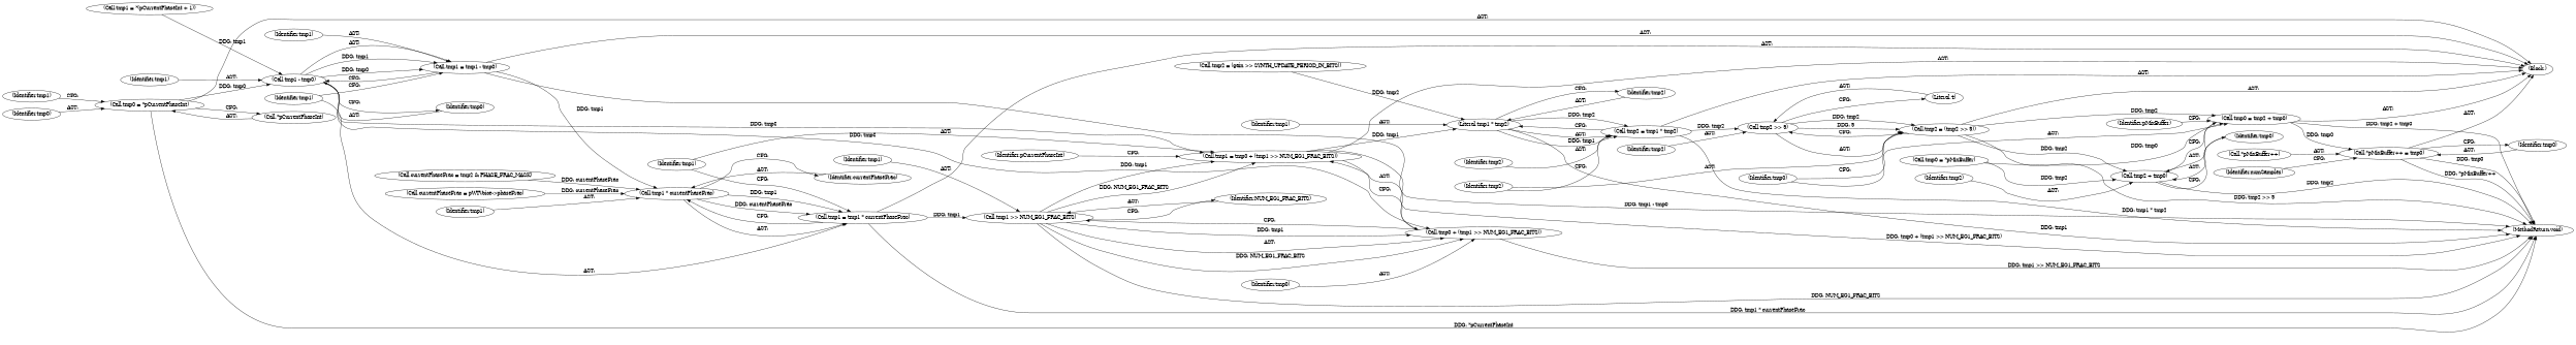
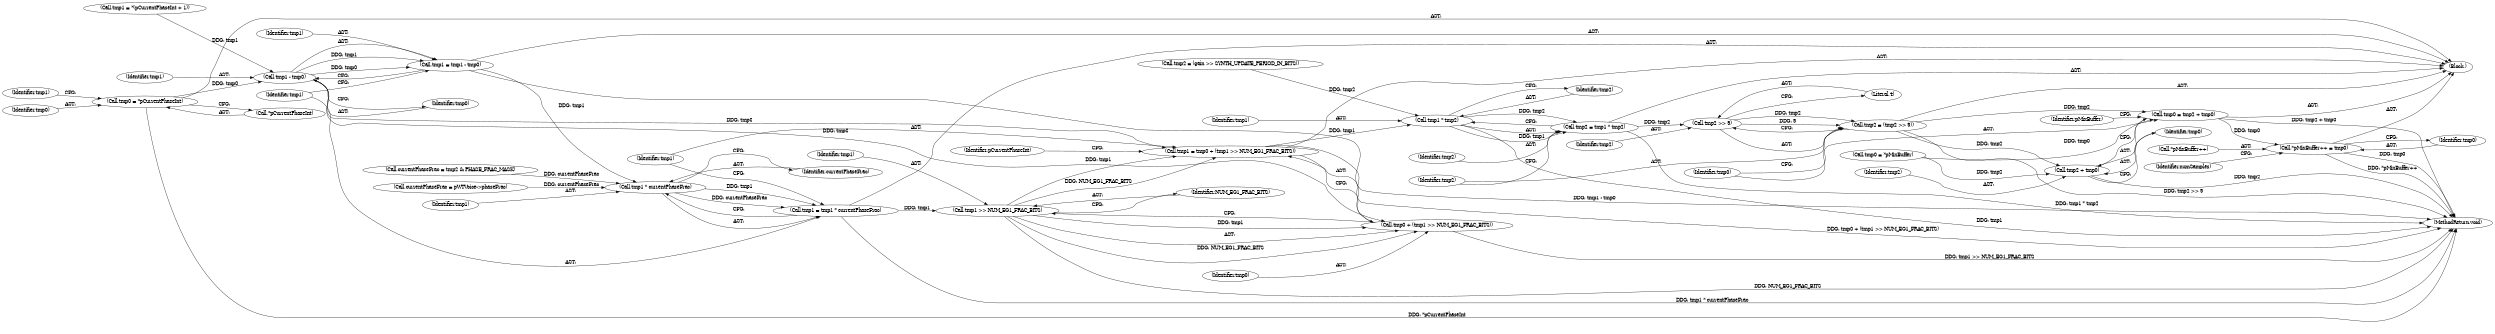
  digraph {
    rankdir=LR
    n1 [label="(Call,tmp0 = *pCurrentPhaseInt)"]
    n2 [label="(Call,tmp1 - tmp0)"]
    n3 [label="(Block,)"]
    n4 [label="(MethodReturn,void)"]
    n5 [label="(Call,*pCurrentPhaseInt)"]
    n6 [label="(Call,tmp1 = tmp1 - tmp0)"]
    n7 [label="(Call,tmp1 = tmp0 + (tmp1 >> NUM_EG1_FRAC_BITS))"]
    n8 [label="(Call,tmp0 + (tmp1 >> NUM_EG1_FRAC_BITS))"]
    n9 [label="(Identifier,tmp0)"]
    n10 [label="(Call,tmp1 * currentPhaseFrac)"]
-   n11 [label="(Literal,tmp1 * tmp2)"]
+   n11 [label="(Call,tmp1 * tmp2)"]
    n12 [label="(Call,tmp1 >> NUM_EG1_FRAC_BITS)"]
    n13 [label="(Call,tmp1 = tmp1 * currentPhaseFrac)"]
    n14 [label="(Identifier,currentPhaseFrac)"]
    n15 [label="(Identifier,NUM_EG1_FRAC_BITS)"]
    n16 [label="(Call,tmp2 = tmp1 * tmp2)"]
    n17 [label="(Identifier,tmp2)"]
    n18 [label="(Call,tmp2 >> 9)"]
    n19 [label="(Call,tmp2 = (tmp2 >> 9))"]
    n20 [label="(Literal,4)"]
    n21 [label="(Call,tmp0 = tmp2 + tmp0)"]
    n22 [label="(Call,tmp2 + tmp0)"]
    n23 [label="(Call,*pMixBuffer++ = tmp0)"]
    n24 [label="(Identifier,tmp0)"]
    n25 [label="(Identifier,tmp0)"]
    n26 [label="(Identifier,tmp1)"]
    n27 [label="(Identifier,tmp1)"]
    n28 [label="(Identifier,pCurrentPhaseInt)"]
    n29 [label="(Identifier,tmp1)"]
    n30 [label="(Call,tmp1 = *(pCurrentPhaseInt + 1))"]
    n31 [label="(Identifier,tmp2)"]
    n32 [label="(Call,tmp2 = (gain >> SYNTH_UPDATE_PERIOD_IN_BITS))"]
    n33 [label="(Call,tmp0 = *pMixBuffer)"]
    n34 [label="(Identifier,tmp2)"]
    n35 [label="(Identifier,tmp1)"]
    n36 [label="(Identifier,tmp0)"]
    n37 [label="(Identifier,tmp1)"]
    n38 [label="(Identifier,numSamples)"]
    n39 [label="(Identifier,tmp1)"]
    n40 [label="(Identifier,tmp2)"]
    n41 [label="(Identifier,tmp0)"]
    n42 [label="(Call,*pMixBuffer++)"]
    n43 [label="(Call,currentPhaseFrac = tmp2 & PHASE_FRAC_MASK)"]
    n44 [label="(Identifier,tmp1)"]
    n45 [label="(Identifier,tmp2)"]
    n46 [label="(Identifier,pMixBuffer)"]
    n47 [label="(Identifier,tmp1)"]
    n48 [label="(Call,currentPhaseFrac = pWTVoice->phaseFrac)"]
    n49 [label="(Identifier,tmp0)"]
    n1 -> n2 [label="DDG: tmp0"]
    n1 -> n3 [label="AST: "]
    n1 -> n4 [label="DDG: *pCurrentPhaseInt"]
    n1 -> n5 [label="CFG: "]
    n2 -> n6 [label="AST: "]
    n2 -> n6 [label="DDG: tmp1"]
    n2 -> n6 [label="DDG: tmp0"]
    n2 -> n7 [label="DDG: tmp0"]
    n2 -> n8 [label="DDG: tmp0"]
    n2 -> n9 [label="CFG: "]
    n5 -> n1 [label="AST: "]
    n6 -> n2 [label="CFG: "]
    n6 -> n3 [label="AST: "]
    n6 -> n4 [label="DDG: tmp1 - tmp0"]
    n6 -> n10 [label="DDG: tmp1"]
    n7 -> n3 [label="AST: "]
    n7 -> n4 [label="DDG: tmp0 + (tmp1 >> NUM_EG1_FRAC_BITS)"]
    n7 -> n8 [label="CFG: "]
    n7 -> n11 [label="DDG: tmp1"]
    n8 -> n4 [label="DDG: tmp1 >> NUM_EG1_FRAC_BITS"]
    n8 -> n7 [label="AST: "]
    n8 -> n12 [label="CFG: "]
    n9 -> n2 [label="AST: "]
    n10 -> n13 [label="AST: "]
    n10 -> n13 [label="DDG: tmp1"]
    n10 -> n13 [label="DDG: currentPhaseFrac"]
    n10 -> n14 [label="CFG: "]
    n11 -> n4 [label="DDG: tmp1"]
    n11 -> n16 [label="AST: "]
    n11 -> n16 [label="DDG: tmp1"]
    n11 -> n16 [label="DDG: tmp2"]
    n11 -> n17 [label="CFG: "]
    n12 -> n4 [label="DDG: NUM_EG1_FRAC_BITS"]
    n12 -> n7 [label="DDG: tmp1"]
    n12 -> n7 [label="DDG: NUM_EG1_FRAC_BITS"]
    n12 -> n8 [label="AST: "]
    n12 -> n8 [label="DDG: tmp1"]
    n12 -> n8 [label="DDG: NUM_EG1_FRAC_BITS"]
    n12 -> n15 [label="CFG: "]
    n13 -> n3 [label="AST: "]
    n13 -> n4 [label="DDG: tmp1 * currentPhaseFrac"]
    n13 -> n10 [label="CFG: "]
    n13 -> n12 [label="DDG: tmp1"]
    n14 -> n10 [label="AST: "]
    n15 -> n12 [label="AST: "]
    n16 -> n3 [label="AST: "]
    n16 -> n4 [label="DDG: tmp1 * tmp2"]
    n16 -> n11 [label="CFG: "]
    n16 -> n18 [label="DDG: tmp2"]
    n17 -> n11 [label="AST: "]
    n18 -> n19 [label="AST: "]
    n18 -> n19 [label="DDG: tmp2"]
    n18 -> n19 [label="DDG: 9"]
    n18 -> n20 [label="CFG: "]
    n19 -> n3 [label="AST: "]
    n19 -> n4 [label="DDG: tmp2 >> 9"]
    n19 -> n18 [label="CFG: "]
    n19 -> n21 [label="DDG: tmp2"]
    n19 -> n22 [label="DDG: tmp2"]
    n20 -> n18 [label="AST: "]
    n21 -> n3 [label="AST: "]
    n21 -> n4 [label="DDG: tmp2 + tmp0"]
    n21 -> n22 [label="CFG: "]
    n21 -> n23 [label="DDG: tmp0"]
    n22 -> n4 [label="DDG: tmp2"]
    n22 -> n21 [label="AST: "]
    n22 -> n24 [label="CFG: "]
    n23 -> n3 [label="AST: "]
    n23 -> n4 [label="DDG: *pMixBuffer++"]
    n23 -> n4 [label="DDG: tmp0"]
    n23 -> n25 [label="CFG: "]
    n24 -> n22 [label="AST: "]
    n25 -> n23 [label="AST: "]
    n26 -> n2 [label="AST: "]
    n27 -> n6 [label="CFG: "]
    n27 -> n13 [label="AST: "]
    n28 -> n7 [label="CFG: "]
    n29 -> n11 [label="AST: "]
    n30 -> n2 [label="DDG: tmp1"]
    n31 -> n16 [label="AST: "]
    n32 -> n11 [label="DDG: tmp2"]
    n33 -> n21 [label="DDG: tmp0"]
    n33 -> n22 [label="DDG: tmp2"]
    n34 -> n16 [label="CFG: "]
    n34 -> n19 [label="AST: "]
    n35 -> n1 [label="CFG: "]
    n36 -> n8 [label="AST: "]
    n37 -> n10 [label="AST: "]
    n38 -> n23 [label="CFG: "]
    n39 -> n12 [label="AST: "]
    n40 -> n22 [label="AST: "]
    n41 -> n19 [label="CFG: "]
    n41 -> n21 [label="AST: "]
    n42 -> n23 [label="AST: "]
    n43 -> n10 [label="DDG: currentPhaseFrac"]
    n44 -> n7 [label="AST: "]
    n44 -> n13 [label="CFG: "]
    n45 -> n18 [label="AST: "]
    n46 -> n21 [label="CFG: "]
    n47 -> n6 [label="AST: "]
    n48 -> n10 [label="DDG: currentPhaseFrac"]
    n49 -> n1 [label="AST: "]
  }
